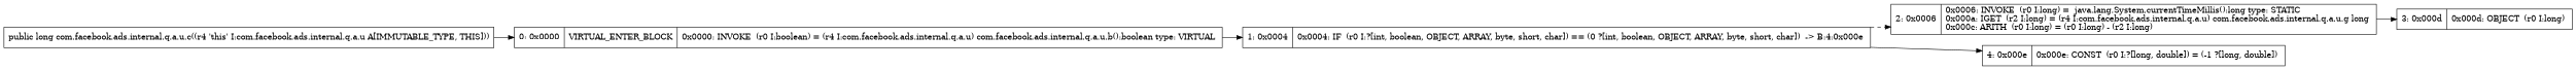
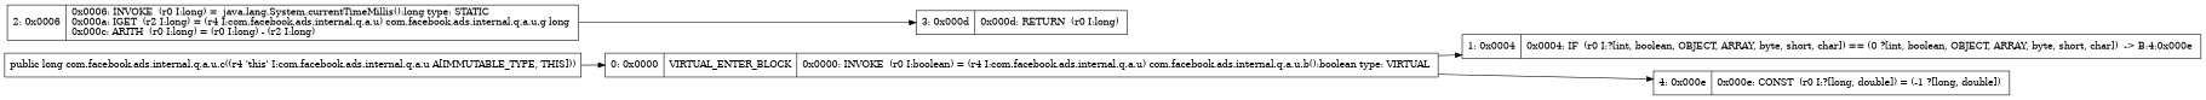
  digraph {
    rankdir=LR
    node [shape=record]
    n1 [label="{0\:\ 0x0000|VIRTUAL_ENTER_BLOCK\l|0x0000: INVOKE  (r0 I:boolean) = (r4 I:com.facebook.ads.internal.q.a.u) com.facebook.ads.internal.q.a.u.b():boolean type: VIRTUAL \l}"]
    n2 [label="{1\:\ 0x0004|0x0004: IF  (r0 I:?[int, boolean, OBJECT, ARRAY, byte, short, char]) == (0 ?[int, boolean, OBJECT, ARRAY, byte, short, char])  \-\> B:4:0x000e \l}"]
    n3 [label="{2\:\ 0x0006|0x0006: INVOKE  (r0 I:long) =  java.lang.System.currentTimeMillis():long type: STATIC \l0x000a: IGET  (r2 I:long) = (r4 I:com.facebook.ads.internal.q.a.u) com.facebook.ads.internal.q.a.u.g long \l0x000c: ARITH  (r0 I:long) = (r0 I:long) \- (r2 I:long) \l}"]
    n4 [label="{4\:\ 0x000e|0x000e: CONST  (r0 I:?[long, double]) = (\-1 ?[long, double]) \l}"]
-   n5 [label="{3\:\ 0x000d|0x000d: OBJECT  (r0 I:long) \l}"]
+   n5 [label="{3\:\ 0x000d|0x000d: RETURN  (r0 I:long) \l}"]
    n6 [label="{public long com.facebook.ads.internal.q.a.u.c((r4 'this' I:com.facebook.ads.internal.q.a.u A[IMMUTABLE_TYPE, THIS])) }"]
    n1 -> n2
-   n2 -> n3 [style=dashed]
-   n2 -> n4
+   n1 -> n4
    n3 -> n5
    n6 -> n1
  }
